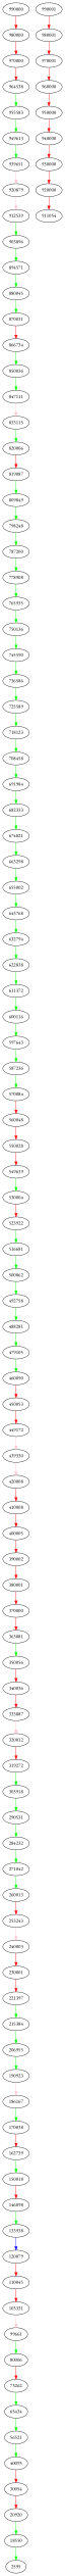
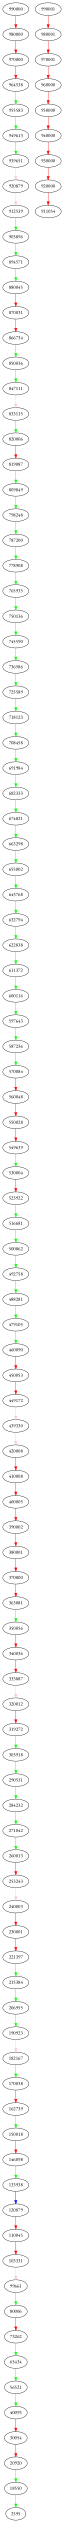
  digraph {
    fontname="EB Garamond"
    node [fontname="EB Garamond"]
    edge [color=green fontname="EB Garamond"]
    990000
    980000
    970000
    964538
    955583
    949613
    939651
    920879
    912539
    903896
    894571
    880045
    870031
    866734
    850036
    847111
    833115
    820006
    n19 [label=819087]
    809849
    798248
    787200
    778908
    765935
    750136
    745590
    736586
    725589
    718123
    708458
    691984
    682333
    674821
    663298
    655002
    643768
    632794
    622838
    611372
    600116
    597643
    587236
    570084
    560048
    550028
    549639
    530004
    523922
    516681
    500862
    492758
    488281
    479105
    460090
    450053
    449172
    439330
    420008
    410008
    400005
    390002
    380001
    370000
    363881
    350056
    340036
    333887
    320012
    319272
    303918
    290531
    284232
    271042
    260013
    253243
    240003
    230001
    221397
    215384
    206955
    190923
-   186167
+   186167 [label=182167]
    170038
    162739
    150018
    146098
    133938
    120079
    110045
    103331
    99661
    80006
    73262
    65434
    56521
    40093
    30054
    20920
    18550
    2595
    990001
    980001
    970001
    960000
    950000
    940000
    930000
    920000
    911054
    990000 -> 980000 [color=red]
    980000 -> 970000 [color=red]
    970000 -> 964538 [color=red]
    964538 -> 955583
    955583 -> 949613
    949613 -> 939651
    939651 -> 920879 [color=pink]
    920879 -> 912539 [color=pink]
    912539 -> 903896
    903896 -> 894571
    894571 -> 880045
-   880045 -> 870031
+   880045 -> 870031 [color=red]
    870031 -> 866734 [color=red]
    866734 -> 850036
    850036 -> 847111
    847111 -> 833115 [color=pink]
    833115 -> 820006
    820006 -> n19 [color=red]
    n19 -> 809849
    809849 -> 798248
    798248 -> 787200
    787200 -> 778908
    778908 -> 765935
    765935 -> 750136
    750136 -> 745590
    745590 -> 736586
    736586 -> 725589
    725589 -> 718123
    718123 -> 708458
    708458 -> 691984
    691984 -> 682333
    682333 -> 674821
    674821 -> 663298
    663298 -> 655002
    655002 -> 643768
    643768 -> 632794
    632794 -> 622838
    622838 -> 611372
    611372 -> 600116
    600116 -> 597643
    597643 -> 587236
    587236 -> 570084
    570084 -> 560048 [color=red]
    560048 -> 550028 [color=red]
    550028 -> 549639 [color=red]
    549639 -> 530004
    530004 -> 523922 [color=red]
    523922 -> 516681
    516681 -> 500862
    500862 -> 492758
    492758 -> 488281
    488281 -> 479105
    479105 -> 460090
    460090 -> 450053 [color=red]
    450053 -> 449172 [color=red]
    449172 -> 439330 [color=pink]
    439330 -> 420008 [color=pink]
    420008 -> 410008 [color=red]
    410008 -> 400005 [color=red]
    400005 -> 390002 [color=red]
    390002 -> 380001 [color=red]
    380001 -> 370000 [color=red]
    370000 -> 363881 [color=red]
    363881 -> 350056
    350056 -> 340036 [color=red]
    340036 -> 333887 [color=red]
    333887 -> 320012 [color=pink]
    320012 -> 319272 [color=red]
    319272 -> 303918
    303918 -> 290531
    290531 -> 284232
    284232 -> 271042
    271042 -> 260013
    260013 -> 253243 [color=red]
    253243 -> 240003 [color=pink]
    240003 -> 230001 [color=red]
    230001 -> 221397 [color=red]
    221397 -> 215384
    215384 -> 206955
    206955 -> 190923
    190923 -> 186167 [color=pink]
    186167 -> 170038
    170038 -> 162739 [color=red]
    162739 -> 150018
    150018 -> 146098 [color=red]
    146098 -> 133938
    133938 -> 120079 [color=blue]
    120079 -> 110045 [color=red]
    110045 -> 103331 [color=red]
    103331 -> 99661 [color=pink]
    99661 -> 80006
    80006 -> 73262 [color=red]
    73262 -> 65434
    65434 -> 56521
    56521 -> 40093
    40093 -> 30054 [color=red]
    30054 -> 20920 [color=red]
    20920 -> 18550
    18550 -> 2595
    990001 -> 980001 [color=red]
    980001 -> 970001 [color=red]
    970001 -> 960000 [color=red]
    960000 -> 950000 [color=red]
    950000 -> 940000 [color=red]
    940000 -> 930000 [color=red]
    930000 -> 920000 [color=red]
    920000 -> 911054 [color=red]
  }
